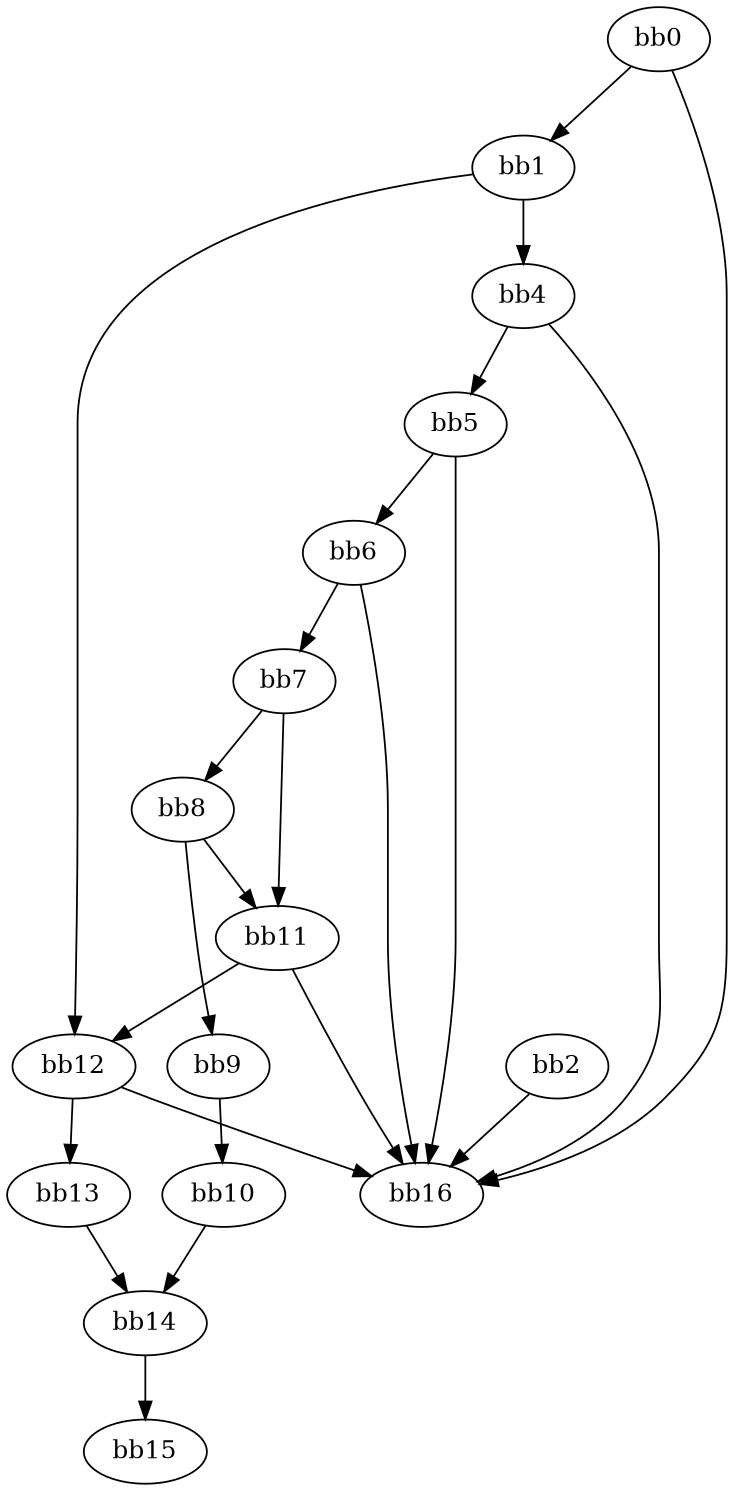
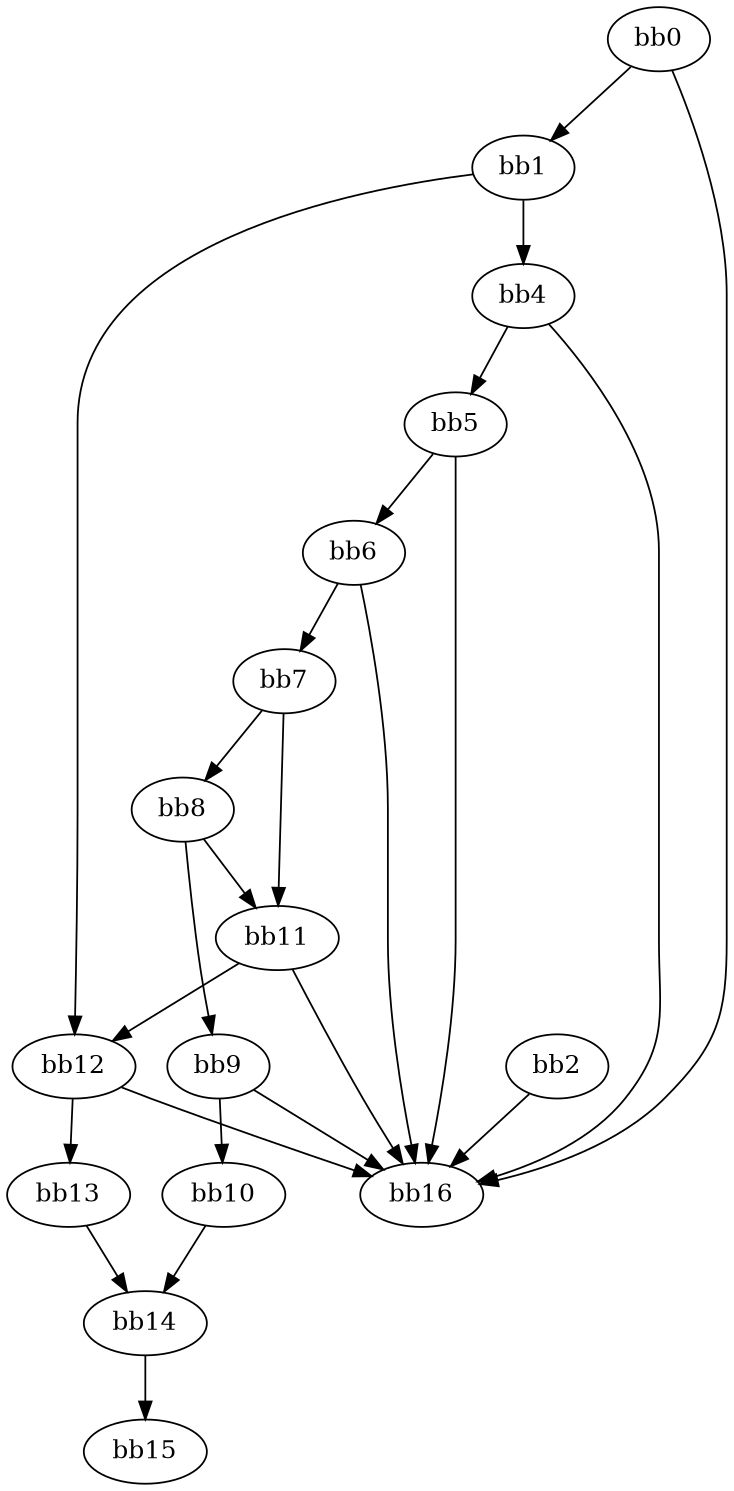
  digraph {
    n1 [label="bb0\l"]
    n2 [label="bb1\l"]
    n3 [label="bb16\l"]
    n4 [label="bb4\l"]
    n5 [label="bb12\l"]
    n6 [label="bb2\l"]
    n7 [label="bb5\l"]
    n8 [label="bb15\l"]
    n9 [label="bb6\l"]
    n10 [label="bb7\l"]
    n11 [label="bb8\l"]
    n12 [label="bb11\l"]
    n13 [label="bb9\l"]
    n14 [label="bb10\l"]
    n15 [label="bb14\l"]
    n16 [label="bb13\l"]
    n1 -> n2
    n1 -> n3
    n2 -> n4
    n2 -> n5
    n4 -> n3
    n4 -> n7
    n5 -> n3
    n5 -> n16
    n6 -> n3
    n7 -> n3
    n7 -> n9
    n9 -> n3
    n9 -> n10
    n10 -> n11
    n10 -> n12
    n11 -> n12
    n11 -> n13
    n12 -> n3
    n12 -> n5
+   n13 -> n3
    n13 -> n14
    n14 -> n15
    n15 -> n8
    n16 -> n15
  }
